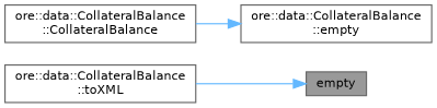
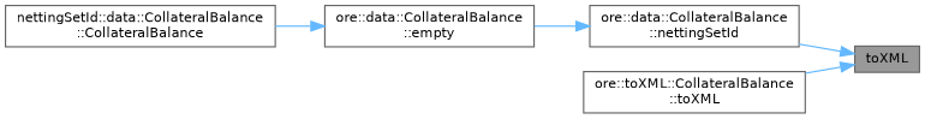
  digraph {
    rankdir=RL
    node [color=grey40 fillcolor=white fontname=Helvetica fontsize=10 shape=box style=filled]
    edge [color=steelblue1 dir=back fontname=Helvetica fontsize=10 labelfontname=Helvetica labelfontsize=10 style=solid]
-   n1 [color=gray40 fillcolor=grey60 fontcolor=black height=0.2 label=empty width=0.4]
-   n3 [height=0.2 label="ore::data::CollateralBalance\l::toXML" width=0.4]
+   n1 [color=gray40 fillcolor=grey60 fontcolor=black height=0.2 label=toXML width=0.4]
+   n2 [height=0.2 label="ore::data::CollateralBalance\l::nettingSetId" width=0.4]
+   n3 [height=0.2 label="ore::toXML::CollateralBalance\l::toXML" width=0.4]
    n4 [height=0.2 label="ore::data::CollateralBalance\l::empty" width=0.4]
-   n5 [height=0.2 label="ore::data::CollateralBalance\l::CollateralBalance" width=0.4]
+   n5 [height=0.2 label="nettingSetId::data::CollateralBalance\l::CollateralBalance" width=0.4]
+   n1 -> n2
    n1 -> n3
+   n2 -> n4
    n4 -> n5
  }
